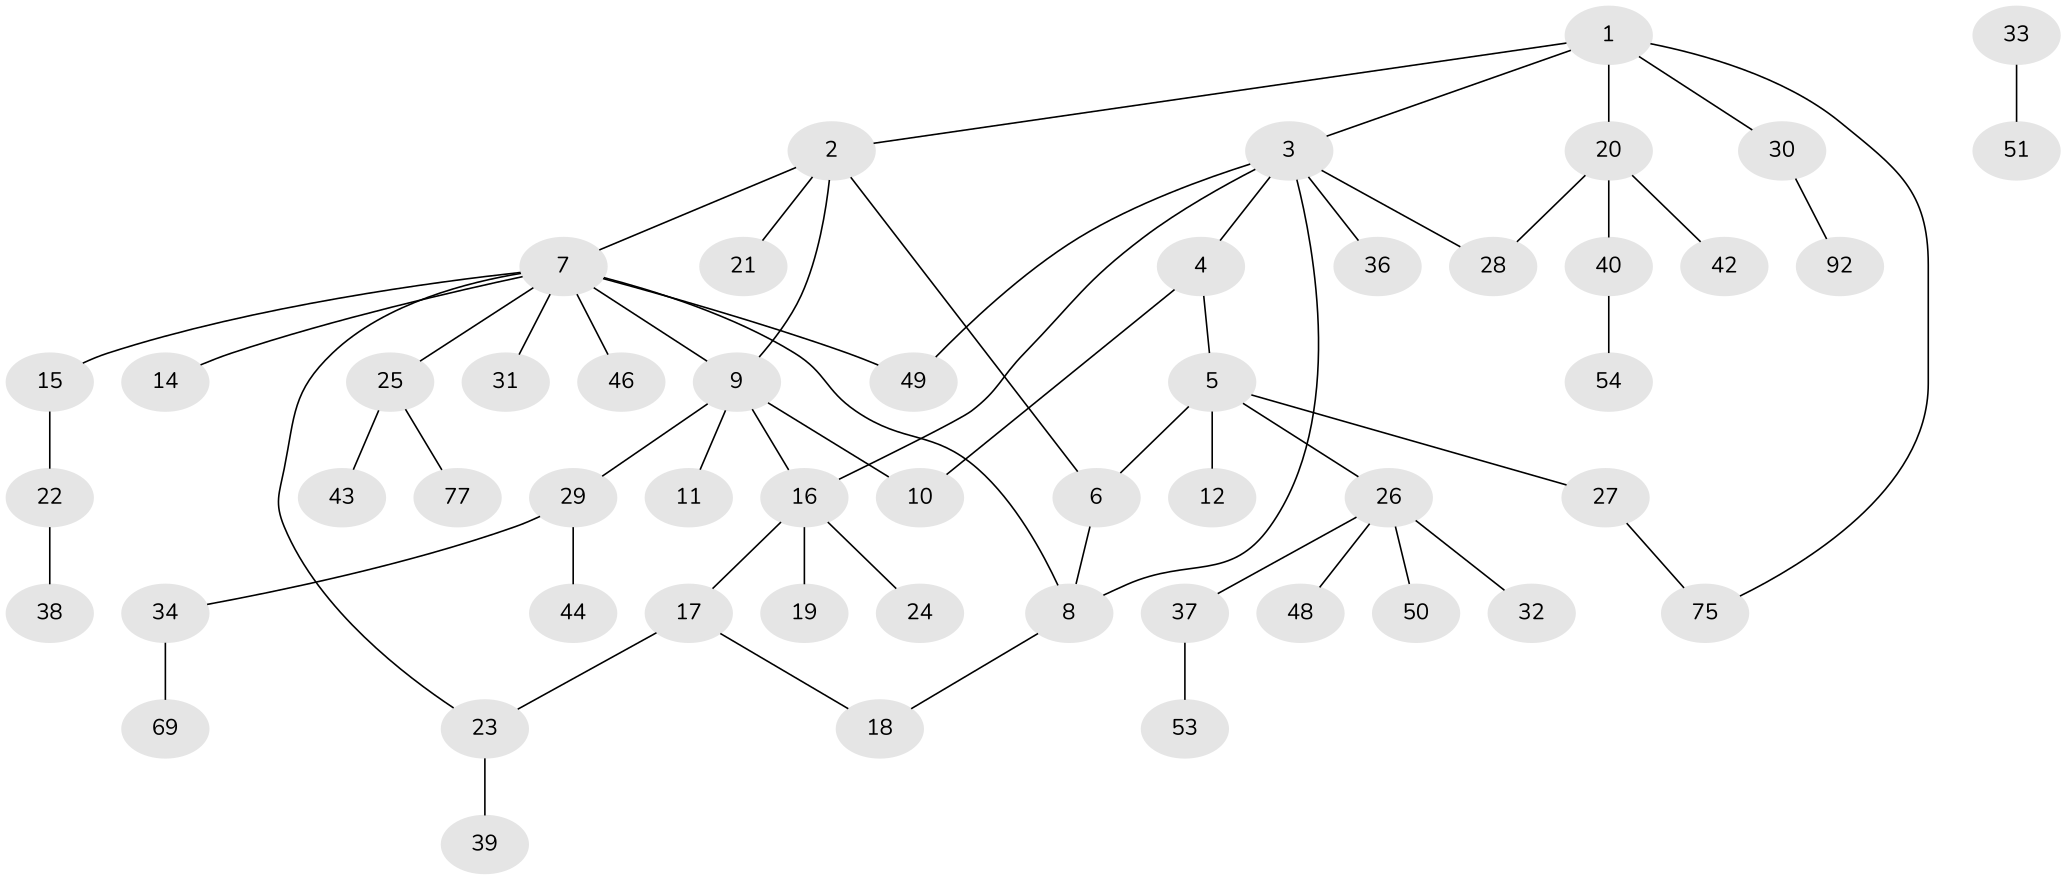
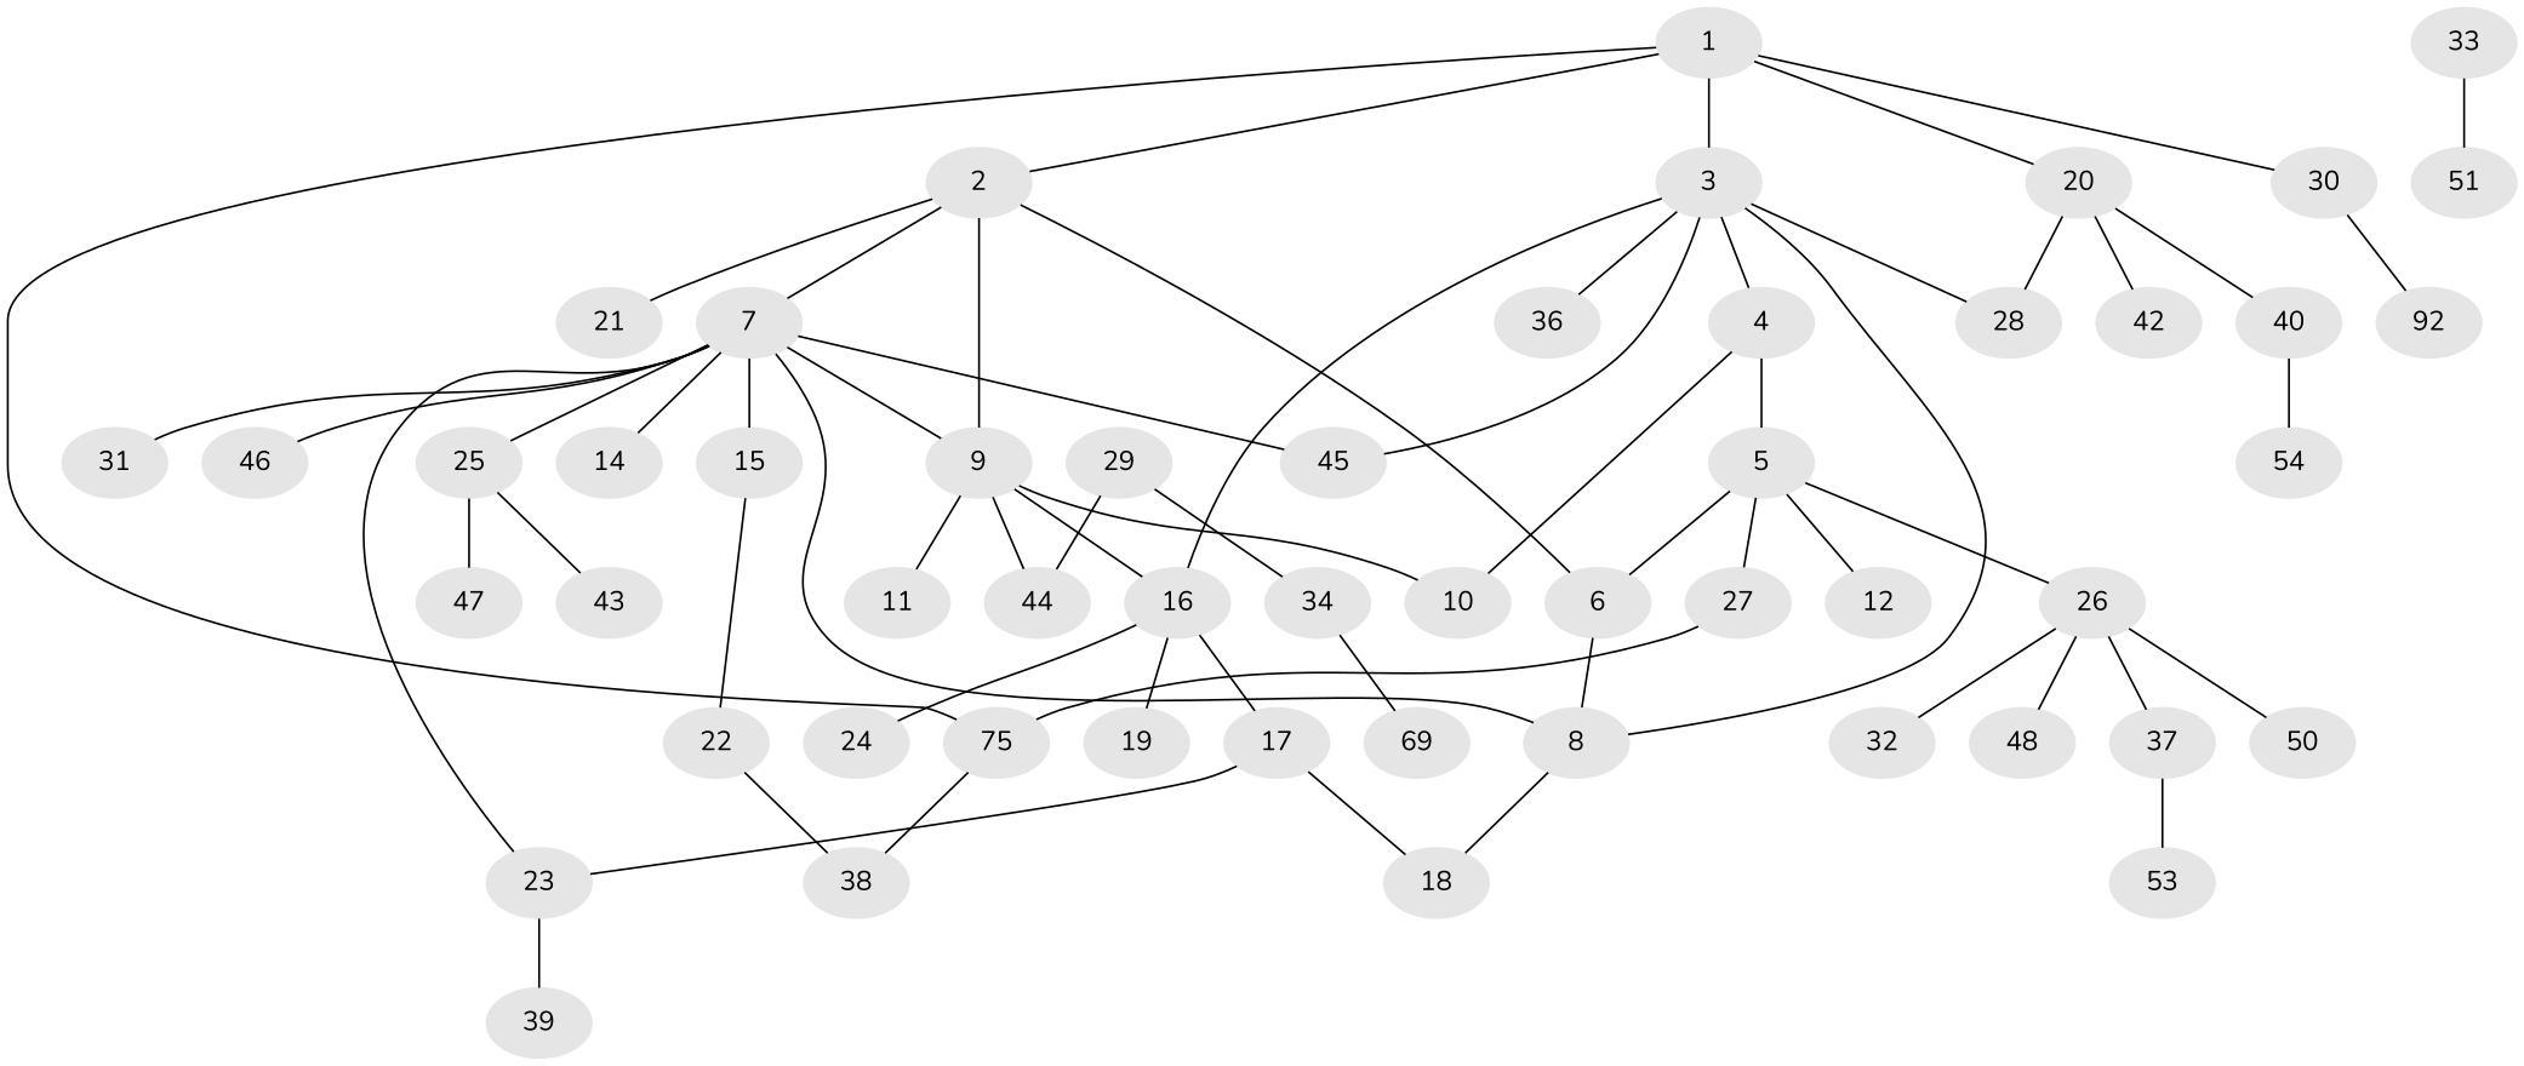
  graph {
    fontname=Nunito
    node [color=gray90 fontname=Nunito style=filled]
    edge [fontname=Nunito]
    1
    2
    3
    20
    30
    n6 [label=75]
    6
    7
    9
    21
    4
    8
    16
    36
-   45 [label=49]
+   45
    28
    40
    42
    n19 [label=92]
    38
    14
    15
    23
    25
    31
    46
    10
    11
    29
    5
    18
    17
    19
    24
    33
    51
    12
    26
    27
    32
    37
    48
    50
    22
    39
    43
-   47 [label=77]
+   47
    34
    44
    54
    53
    n52 [label=69]
    1 -- 2
    1 -- 3
    1 -- 20
    1 -- 30
    1 -- n6
    2 -- 6
    2 -- 7
    2 -- 9
    2 -- 21
    3 -- 4
    3 -- 8
    3 -- 16
    3 -- 36
    3 -- 45
    3 -- 28
    20 -- 28
    20 -- 40
    20 -- 42
    30 -- n19
+   n6 -- 38
    6 -- 8
    7 -- 9
    7 -- 8
    7 -- 45
    7 -- 14
    7 -- 15
    7 -- 23
    7 -- 25
    7 -- 31
    7 -- 46
    9 -- 16
    9 -- 10
    9 -- 11
-   9 -- 29
+   9 -- 44
    4 -- 10
    4 -- 5
    8 -- 18
    16 -- 17
    16 -- 19
    16 -- 24
    40 -- 54
    15 -- 22
    23 -- 39
    25 -- 43
    25 -- 47
    29 -- 34
    29 -- 44
    5 -- 6
    5 -- 12
    5 -- 26
    5 -- 27
    17 -- 23
    17 -- 18
    33 -- 51
    26 -- 32
    26 -- 37
    26 -- 48
    26 -- 50
    27 -- n6
    37 -- 53
    22 -- 38
    34 -- n52
  }
